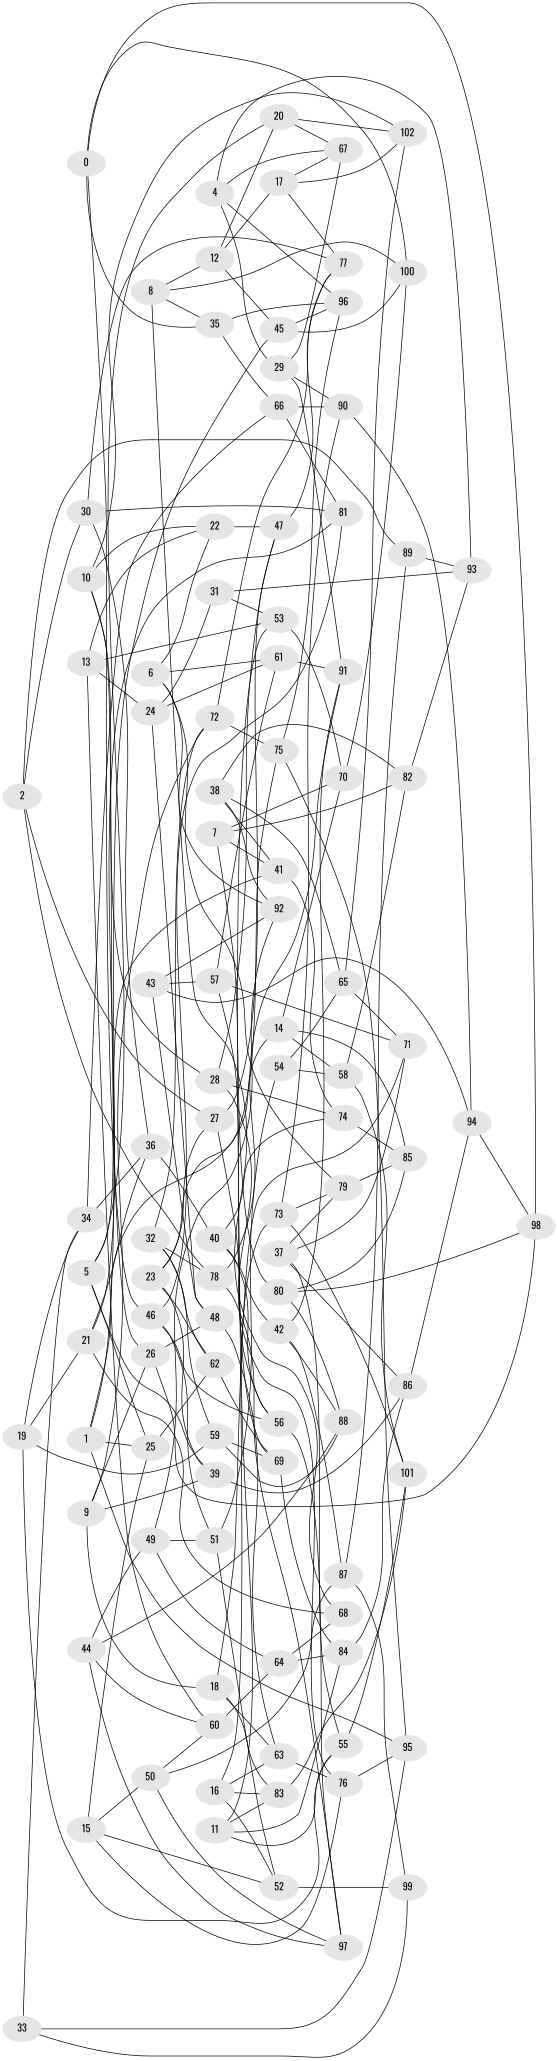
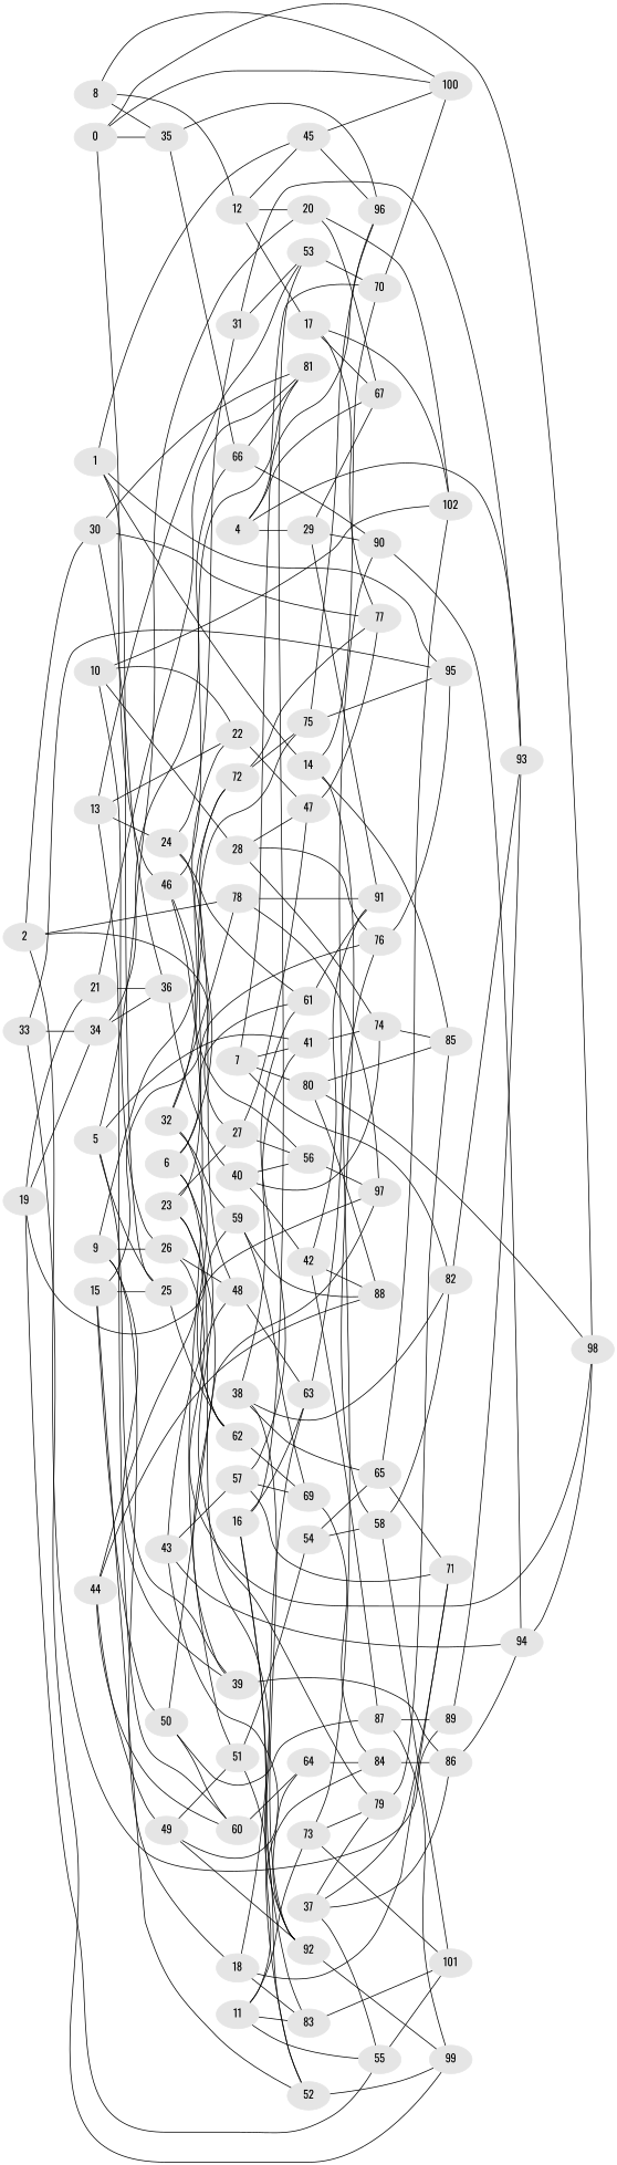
  graph {
    fontname=Oswald
    rankdir=LR
    node [color=gray90 fontname=Oswald style=filled]
    edge [fontname=Oswald]
    1
    14
    25
    45
    95
    70
    58
    85
    62
    100
    96
    2
    27
    30
    78
    89
    47
    56
    77
    36
    81
    91
    97
    93
    n25 [label=0]
    35
    46
    98
    66
    51
    4
    29
    67
    90
    5
    20
    39
    41
    102
    86
    74
    6
    22
    61
    79
    92
    99
    7
    80
    82
    88
    8
    12
-   68
    17
    9
    18
    26
    72
    83
    63
    71
    48
    75
    10
    28
    76
    11
    55
    73
    84
    101
    13
    24
    53
    60
    31
    64
    15
    50
    52
    87
    16
    19
    21
    34
    59
    69
    40
    23
    94
    33
    32
    42
    37
    38
    65
    43
    57
    44
    49
    54
    1 -- 14
    1 -- 25
    1 -- 45
    1 -- 95
    14 -- 70
    14 -- 58
    14 -- 85
    25 -- 62
    45 -- 100
    45 -- 96
    70 -- 100
    58 -- 82
    58 -- 101
    62 -- 69
    2 -- 27
    2 -- 30
    2 -- 78
    2 -- 89
    27 -- 47
    27 -- 56
    30 -- 77
    30 -- 36
    30 -- 81
    78 -- 91
    78 -- 97
    89 -- 93
    47 -- 77
    56 -- 97
    36 -- 40
    n25 -- 100
    n25 -- 35
    n25 -- 46
    n25 -- 98
    35 -- 96
    35 -- 66
    46 -- 56
    46 -- 81
    46 -- 51
    66 -- 81
    66 -- 90
    51 -- 52
    51 -- 54
    4 -- 96
    4 -- 93
    4 -- 29
    4 -- 67
    29 -- 91
    29 -- 67
    29 -- 90
    90 -- 94
    5 -- 25
    5 -- 20
    5 -- 39
    5 -- 41
    20 -- 67
    20 -- 102
    39 -- 86
    41 -- 74
    86 -- 94
    74 -- 85
    6 -- 22
    6 -- 61
    6 -- 79
    6 -- 92
    22 -- 47
    61 -- 91
    79 -- 85
+   92 -- 99
    7 -- 70
    7 -- 41
    7 -- 80
    7 -- 82
    80 -- 85
    80 -- 98
    80 -- 88
    82 -- 93
    8 -- 100
    8 -- 35
    8 -- 12
-   8 -- 68
    12 -- 45
    12 -- 20
    12 -- 17
    17 -- 77
    17 -- 67
    17 -- 102
    9 -- 39
    9 -- 18
    9 -- 26
    9 -- 72
    18 -- 83
    18 -- 63
    18 -- 71
    26 -- 98
    26 -- 48
    72 -- 77
    72 -- 75
    83 -- 101
    63 -- 76
    48 -- 63
    75 -- 95
    75 -- 96
    10 -- 102
    10 -- 22
    10 -- 26
    10 -- 28
    28 -- 47
    28 -- 74
    28 -- 76
    76 -- 95
    11 -- 83
    11 -- 55
    11 -- 73
    11 -- 84
    55 -- 101
    73 -- 90
    73 -- 79
    73 -- 101
    84 -- 86
    13 -- 22
    13 -- 24
    13 -- 53
    13 -- 60
    24 -- 61
    24 -- 48
    24 -- 31
    53 -- 70
    60 -- 64
    31 -- 93
    31 -- 53
-   64 -- 68
    64 -- 84
    15 -- 25
    15 -- 76
    15 -- 50
    15 -- 52
    50 -- 97
    50 -- 60
    50 -- 87
    52 -- 99
    87 -- 89
    87 -- 99
    16 -- 83
    16 -- 63
    16 -- 53
    16 -- 52
    19 -- 55
    19 -- 21
    19 -- 34
    19 -- 59
    21 -- 36
    21 -- 81
-   21 -- 68
    34 -- 36
    34 -- 66
    59 -- 88
    59 -- 69
    69 -- 84
    40 -- 56
    40 -- 74
    40 -- 42
    23 -- 62
    23 -- 27
    23 -- 39
    23 -- 75
    94 -- 98
    33 -- 95
    33 -- 99
    33 -- 34
    32 -- 62
    32 -- 78
    32 -- 72
    32 -- 59
    42 -- 91
    42 -- 88
    42 -- 87
    37 -- 86
    37 -- 79
    37 -- 71
    37 -- 55
    38 -- 41
    38 -- 92
    38 -- 82
    38 -- 65
    65 -- 102
    65 -- 71
    43 -- 92
    43 -- 48
    43 -- 94
    43 -- 57
    57 -- 61
    57 -- 71
    57 -- 69
    44 -- 97
    44 -- 88
    44 -- 60
    44 -- 49
    49 -- 51
    49 -- 92
    49 -- 64
    54 -- 58
    54 -- 65
  }
